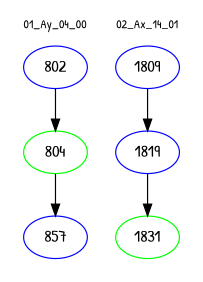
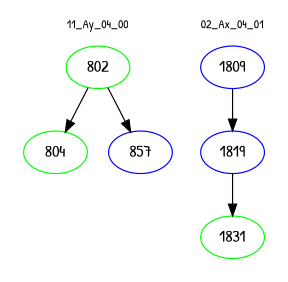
  digraph {
    fontname="Patrick Hand"
    node [color=blue fontname="Patrick Hand"]
    edge [color=black fontname="Patrick Hand"]
-   n1 [label=802]
+   n1 [color=green label=802]
    n2 [color=green label=804]
    n3 [label=857]
    n4 [label=1819]
    n5 [label=1809]
    n6 [color=green label=1831]
    subgraph cluster_1 {
      color=white
      fontsize=10
-     label="01_Ay_04_00"
+     label="11_Ay_04_00"
      n1
      n2
      n3
    }
    subgraph cluster_2 {
      color=white
      fontsize=10
-     label="02_Ax_14_01"
+     label="02_Ax_04_01"
      n4
      n5
      n6
    }
    n1 -> n2
-   n2 -> n3
+   n1 -> n3
    n4 -> n6
    n5 -> n4
  }
